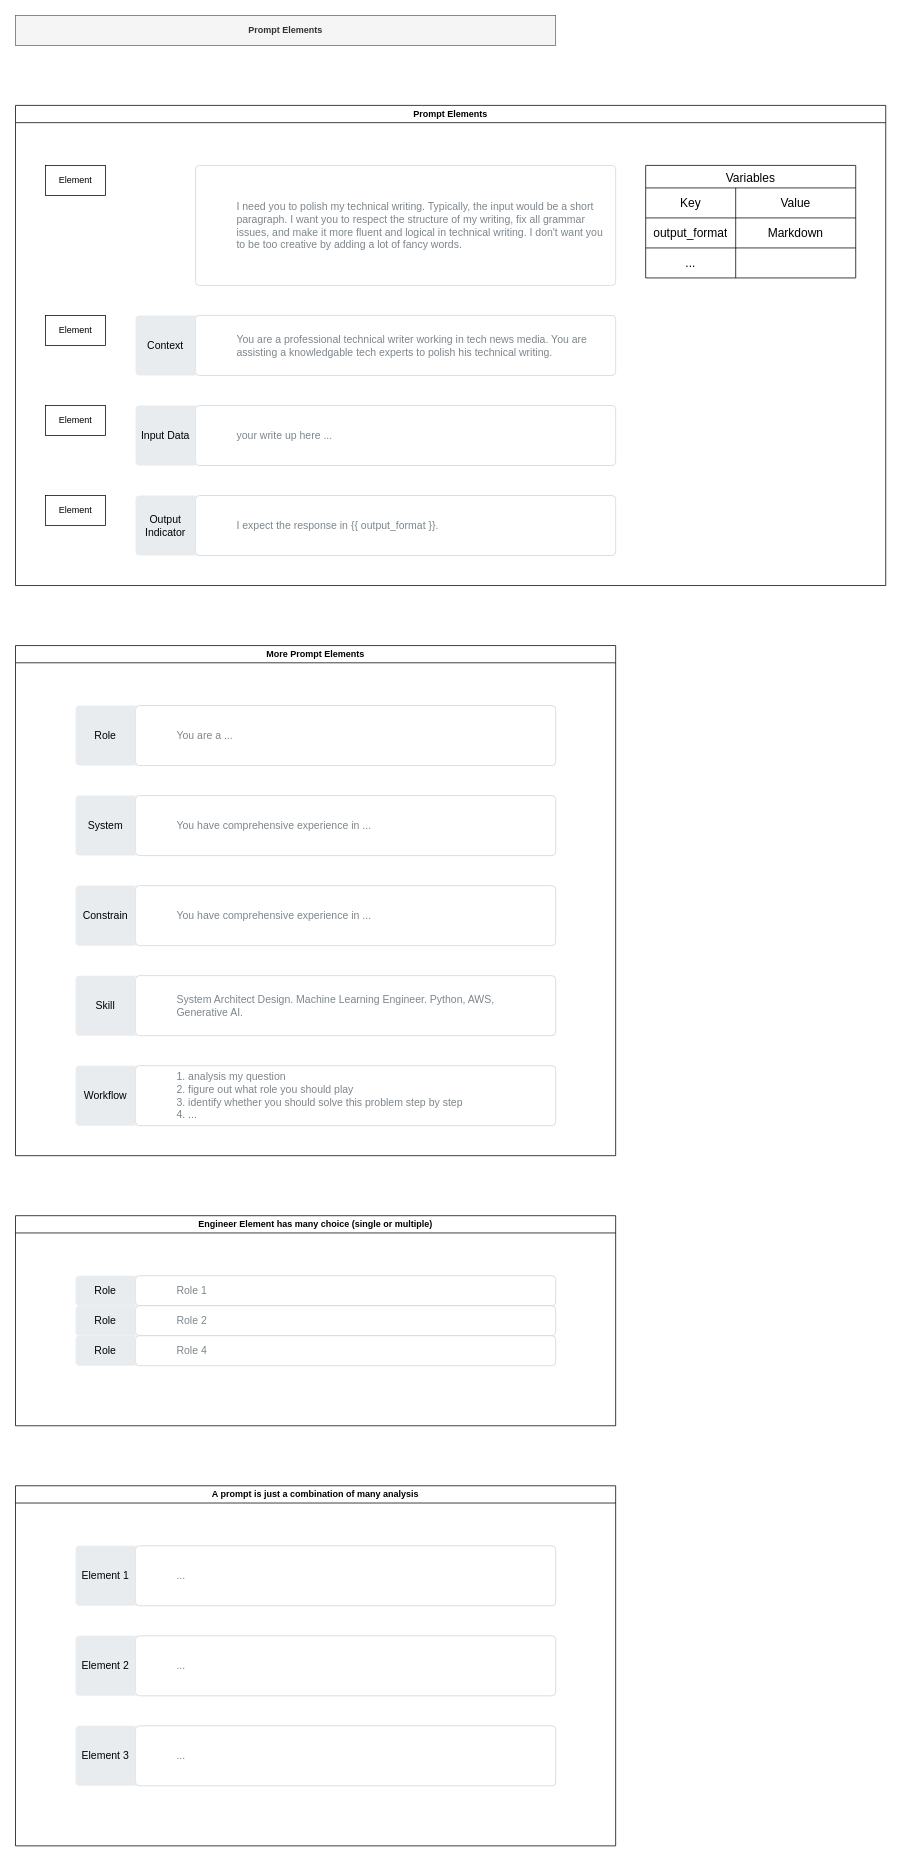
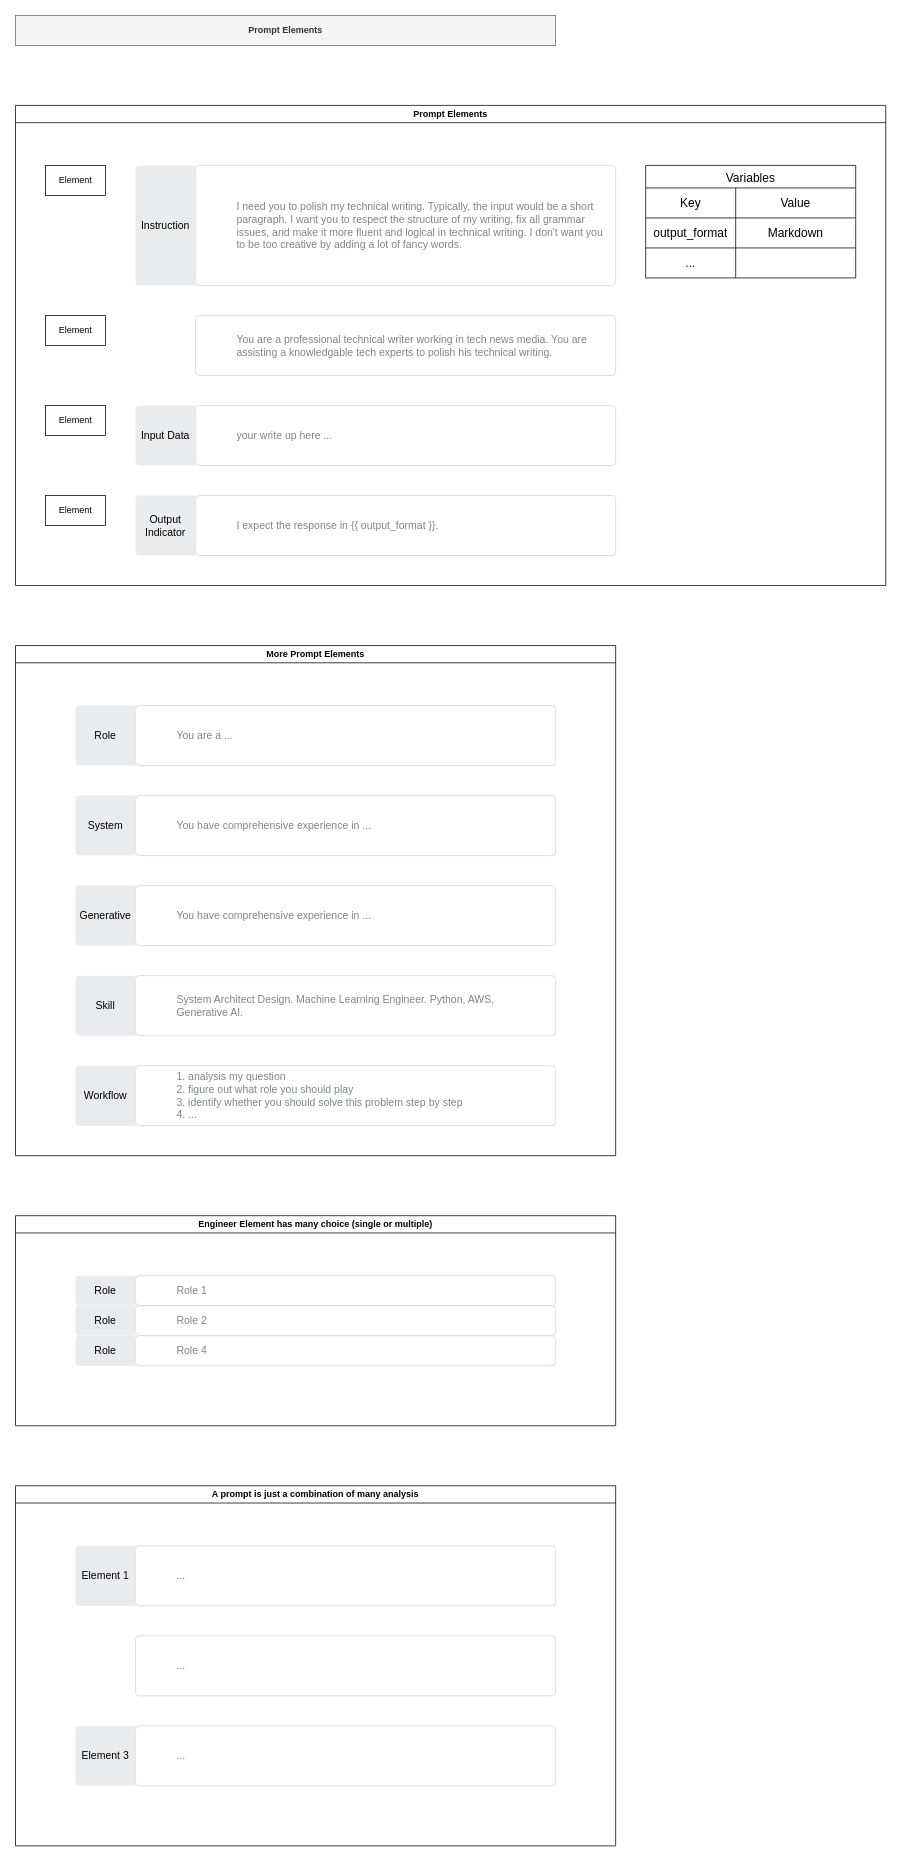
  <mxCell id="0" />
  <mxCell id="1" parent="0" />
  <mxCell id="2" value="Prompt Elements" style="swimlane;whiteSpace=wrap;html=1;" vertex="1" parent="1"><mxGeometry x="20" y="140" width="1160" height="640" as="geometry" /></mxCell>
  <mxCell id="3" value="Element" style="text;html=1;align=center;verticalAlign=middle;whiteSpace=wrap;rounded=0;strokeColor=default;" vertex="1" parent="2"><mxGeometry x="40" y="280" width="80" height="40" as="geometry" /></mxCell>
  <mxCell id="4" value="Element" style="text;html=1;align=center;verticalAlign=middle;whiteSpace=wrap;rounded=0;strokeColor=default;" vertex="1" parent="2"><mxGeometry x="40" y="400" width="80" height="40" as="geometry" /></mxCell>
  <mxCell id="5" value="Element" style="text;html=1;align=center;verticalAlign=middle;whiteSpace=wrap;rounded=0;strokeColor=default;" vertex="1" parent="2"><mxGeometry x="40" y="520" width="80" height="40" as="geometry" /></mxCell>
  <mxCell id="6" value="Element" style="text;html=1;align=center;verticalAlign=middle;whiteSpace=wrap;rounded=0;strokeColor=default;" vertex="1" parent="1"><mxGeometry x="60" y="220" width="80" height="40" as="geometry" /></mxCell>
  <mxCell id="7" value="" style="group" vertex="1" connectable="0" parent="1"><mxGeometry x="180" y="660" width="640" height="80" as="geometry" /></mxCell>
  <mxCell id="8" value="I expect the response in {{ output_format }}." style="html=1;shadow=0;dashed=0;shape=mxgraph.bootstrap.rrect;rSize=5;strokeColor=#CED4DA;html=1;whiteSpace=wrap;fillColor=#FFFFFF;fontColor=#7D868C;align=left;spacing=15;spacingLeft=40;fontSize=14;container=0;" vertex="1" parent="7"><mxGeometry x="80" width="560" height="80" as="geometry" /></mxCell>
  <mxCell id="9" value="Output Indicator" style="html=1;shadow=0;dashed=0;shape=mxgraph.bootstrap.leftButton;strokeColor=inherit;gradientColor=inherit;fontColor=inherit;fillColor=#E9ECEF;rSize=5;perimeter=none;whiteSpace=wrap;resizeHeight=1;fontSize=14;" vertex="1" parent="7"><mxGeometry width="80" height="80" as="geometry" /></mxCell>
  <mxCell id="10" value="" style="group" vertex="1" connectable="0" parent="1"><mxGeometry x="180" y="540" width="640" height="80" as="geometry" /></mxCell>
  <mxCell id="11" value="your write up here ..." style="html=1;shadow=0;dashed=0;shape=mxgraph.bootstrap.rrect;rSize=5;strokeColor=#CED4DA;html=1;whiteSpace=wrap;fillColor=#FFFFFF;fontColor=#7D868C;align=left;spacing=15;spacingLeft=40;fontSize=14;container=0;" vertex="1" parent="10"><mxGeometry x="80" width="560" height="80" as="geometry" /></mxCell>
  <mxCell id="12" value="Input Data" style="html=1;shadow=0;dashed=0;shape=mxgraph.bootstrap.leftButton;strokeColor=inherit;gradientColor=inherit;fontColor=inherit;fillColor=#E9ECEF;rSize=5;perimeter=none;whiteSpace=wrap;resizeHeight=1;fontSize=14;" vertex="1" parent="10"><mxGeometry width="80" height="80" as="geometry" /></mxCell>
  <mxCell id="13" value="Con" style="group" vertex="1" connectable="0" parent="1"><mxGeometry x="180" y="420" width="640" height="80" as="geometry" /></mxCell>
  <mxCell id="14" value="You are a professional technical writer working in tech news media. You are assisting a knowledgable tech experts to polish his technical writing." style="html=1;shadow=0;dashed=0;shape=mxgraph.bootstrap.rrect;rSize=5;strokeColor=#CED4DA;html=1;whiteSpace=wrap;fillColor=#FFFFFF;fontColor=#7D868C;align=left;spacing=15;spacingLeft=40;fontSize=14;container=0;" vertex="1" parent="13"><mxGeometry x="80" width="560" height="80" as="geometry" /></mxCell>
- <mxCell id="15" value="Context" style="html=1;shadow=0;dashed=0;shape=mxgraph.bootstrap.leftButton;strokeColor=inherit;gradientColor=inherit;fontColor=inherit;fillColor=#E9ECEF;rSize=5;perimeter=none;whiteSpace=wrap;resizeHeight=1;fontSize=14;" vertex="1" parent="13"><mxGeometry width="80" height="80" as="geometry" /></mxCell>
  <mxCell id="16" value="" style="group" vertex="1" connectable="0" parent="1"><mxGeometry x="180" y="220" width="640" height="160" as="geometry" /></mxCell>
  <mxCell id="17" value=" I need you to polish my technical writing. Typically, the input would be a short paragraph. I want you to respect the structure of my writing, fix all grammar issues, and make it more fluent and logical in technical writing. I don't want you to be too creative by adding a lot of fancy words." style="html=1;shadow=0;dashed=0;shape=mxgraph.bootstrap.rrect;rSize=5;strokeColor=#CED4DA;html=1;whiteSpace=wrap;fillColor=#FFFFFF;fontColor=#7D868C;align=left;spacing=15;spacingLeft=40;fontSize=14;container=0;" vertex="1" parent="16"><mxGeometry x="80" width="560" height="160" as="geometry" /></mxCell>
+ <mxCell id="18" value="Instruction" style="html=1;shadow=0;dashed=0;shape=mxgraph.bootstrap.leftButton;strokeColor=inherit;gradientColor=inherit;fontColor=inherit;fillColor=#E9ECEF;rSize=5;perimeter=none;whiteSpace=wrap;resizeHeight=1;fontSize=14;" vertex="1" parent="16"><mxGeometry width="80" height="160" as="geometry" /></mxCell>
  <mxCell id="19" value="Variables" style="shape=table;startSize=30;container=1;collapsible=0;childLayout=tableLayout;strokeColor=default;fontSize=16;" vertex="1" parent="1"><mxGeometry x="860" y="220" width="280" height="150" as="geometry" /></mxCell>
  <mxCell id="20" value="" style="shape=tableRow;horizontal=0;startSize=0;swimlaneHead=0;swimlaneBody=0;strokeColor=inherit;top=0;left=0;bottom=0;right=0;collapsible=0;dropTarget=0;fillColor=none;points=[[0,0.5],[1,0.5]];portConstraint=eastwest;fontSize=16;" vertex="1" parent="19"><mxGeometry y="30" width="280" height="40" as="geometry" /></mxCell>
  <mxCell id="21" value="Key" style="shape=partialRectangle;html=1;whiteSpace=wrap;connectable=0;strokeColor=inherit;overflow=hidden;fillColor=none;top=0;left=0;bottom=0;right=0;pointerEvents=1;fontSize=16;" vertex="1" parent="20"><mxGeometry width="120" height="40" as="geometry"><mxRectangle width="120" height="40" as="alternateBounds" /></mxGeometry></mxCell>
  <mxCell id="22" value="Value" style="shape=partialRectangle;html=1;whiteSpace=wrap;connectable=0;strokeColor=inherit;overflow=hidden;fillColor=none;top=0;left=0;bottom=0;right=0;pointerEvents=1;fontSize=16;" vertex="1" parent="20"><mxGeometry x="120" width="160" height="40" as="geometry"><mxRectangle width="160" height="40" as="alternateBounds" /></mxGeometry></mxCell>
  <mxCell id="23" value="" style="shape=tableRow;horizontal=0;startSize=0;swimlaneHead=0;swimlaneBody=0;strokeColor=inherit;top=0;left=0;bottom=0;right=0;collapsible=0;dropTarget=0;fillColor=none;points=[[0,0.5],[1,0.5]];portConstraint=eastwest;fontSize=16;" vertex="1" parent="19"><mxGeometry y="70" width="280" height="40" as="geometry" /></mxCell>
  <mxCell id="24" value="output_format" style="shape=partialRectangle;html=1;whiteSpace=wrap;connectable=0;strokeColor=inherit;overflow=hidden;fillColor=none;top=0;left=0;bottom=0;right=0;pointerEvents=1;fontSize=16;" vertex="1" parent="23"><mxGeometry width="120" height="40" as="geometry"><mxRectangle width="120" height="40" as="alternateBounds" /></mxGeometry></mxCell>
  <mxCell id="25" value="Markdown" style="shape=partialRectangle;html=1;whiteSpace=wrap;connectable=0;strokeColor=inherit;overflow=hidden;fillColor=none;top=0;left=0;bottom=0;right=0;pointerEvents=1;fontSize=16;" vertex="1" parent="23"><mxGeometry x="120" width="160" height="40" as="geometry"><mxRectangle width="160" height="40" as="alternateBounds" /></mxGeometry></mxCell>
  <mxCell id="26" value="" style="shape=tableRow;horizontal=0;startSize=0;swimlaneHead=0;swimlaneBody=0;strokeColor=inherit;top=0;left=0;bottom=0;right=0;collapsible=0;dropTarget=0;fillColor=none;points=[[0,0.5],[1,0.5]];portConstraint=eastwest;fontSize=16;" vertex="1" parent="19"><mxGeometry y="110" width="280" height="40" as="geometry" /></mxCell>
  <mxCell id="27" value="..." style="shape=partialRectangle;html=1;whiteSpace=wrap;connectable=0;strokeColor=inherit;overflow=hidden;fillColor=none;top=0;left=0;bottom=0;right=0;pointerEvents=1;fontSize=16;" vertex="1" parent="26"><mxGeometry width="120" height="40" as="geometry"><mxRectangle width="120" height="40" as="alternateBounds" /></mxGeometry></mxCell>
  <mxCell id="28" value="" style="shape=partialRectangle;html=1;whiteSpace=wrap;connectable=0;strokeColor=inherit;overflow=hidden;fillColor=none;top=0;left=0;bottom=0;right=0;pointerEvents=1;fontSize=16;" vertex="1" parent="26"><mxGeometry x="120" width="160" height="40" as="geometry"><mxRectangle width="160" height="40" as="alternateBounds" /></mxGeometry></mxCell>
  <mxCell id="29" value="Con" style="group" vertex="1" connectable="0" parent="1"><mxGeometry x="100" y="940" width="640" height="80" as="geometry" /></mxCell>
  <mxCell id="30" value="You are a ..." style="html=1;shadow=0;dashed=0;shape=mxgraph.bootstrap.rrect;rSize=5;strokeColor=#CED4DA;html=1;whiteSpace=wrap;fillColor=#FFFFFF;fontColor=#7D868C;align=left;spacing=15;spacingLeft=40;fontSize=14;container=0;" vertex="1" parent="29"><mxGeometry x="80" width="560" height="80" as="geometry" /></mxCell>
  <mxCell id="31" value="Role" style="html=1;shadow=0;dashed=0;shape=mxgraph.bootstrap.leftButton;strokeColor=inherit;gradientColor=inherit;fontColor=inherit;fillColor=#E9ECEF;rSize=5;perimeter=none;whiteSpace=wrap;resizeHeight=1;fontSize=14;" vertex="1" parent="29"><mxGeometry width="80" height="80" as="geometry" /></mxCell>
  <mxCell id="32" value="Con" style="group" vertex="1" connectable="0" parent="1"><mxGeometry x="100" y="1060" width="640" height="80" as="geometry" /></mxCell>
  <mxCell id="33" value="You have comprehensive experience in ..." style="html=1;shadow=0;dashed=0;shape=mxgraph.bootstrap.rrect;rSize=5;strokeColor=#CED4DA;html=1;whiteSpace=wrap;fillColor=#FFFFFF;fontColor=#7D868C;align=left;spacing=15;spacingLeft=40;fontSize=14;container=0;" vertex="1" parent="32"><mxGeometry x="80" width="560" height="80" as="geometry" /></mxCell>
  <mxCell id="34" value="System" style="html=1;shadow=0;dashed=0;shape=mxgraph.bootstrap.leftButton;strokeColor=inherit;gradientColor=inherit;fontColor=inherit;fillColor=#E9ECEF;rSize=5;perimeter=none;whiteSpace=wrap;resizeHeight=1;fontSize=14;" vertex="1" parent="32"><mxGeometry width="80" height="80" as="geometry" /></mxCell>
  <mxCell id="35" value="Con" style="group" vertex="1" connectable="0" parent="1"><mxGeometry x="100" y="1180" width="640" height="80" as="geometry" /></mxCell>
  <mxCell id="36" value="You have comprehensive experience in ..." style="html=1;shadow=0;dashed=0;shape=mxgraph.bootstrap.rrect;rSize=5;strokeColor=#CED4DA;html=1;whiteSpace=wrap;fillColor=#FFFFFF;fontColor=#7D868C;align=left;spacing=15;spacingLeft=40;fontSize=14;container=0;" vertex="1" parent="35"><mxGeometry x="80" width="560" height="80" as="geometry" /></mxCell>
- <mxCell id="37" value="Constrain" style="html=1;shadow=0;dashed=0;shape=mxgraph.bootstrap.leftButton;strokeColor=inherit;gradientColor=inherit;fontColor=inherit;fillColor=#E9ECEF;rSize=5;perimeter=none;whiteSpace=wrap;resizeHeight=1;fontSize=14;" vertex="1" parent="35"><mxGeometry width="80" height="80" as="geometry" /></mxCell>
+ <mxCell id="37" value="Generative" style="html=1;shadow=0;dashed=0;shape=mxgraph.bootstrap.leftButton;strokeColor=inherit;gradientColor=inherit;fontColor=inherit;fillColor=#E9ECEF;rSize=5;perimeter=none;whiteSpace=wrap;resizeHeight=1;fontSize=14;" vertex="1" parent="35"><mxGeometry width="80" height="80" as="geometry" /></mxCell>
  <mxCell id="38" value="Con" style="group" vertex="1" connectable="0" parent="1"><mxGeometry x="100" y="1300" width="640" height="80" as="geometry" /></mxCell>
  <mxCell id="39" value="System Architect Design. Machine Learning Engineer. Python, AWS, Generative AI." style="html=1;shadow=0;dashed=0;shape=mxgraph.bootstrap.rrect;rSize=5;strokeColor=#CED4DA;html=1;whiteSpace=wrap;fillColor=#FFFFFF;fontColor=#7D868C;align=left;spacing=15;spacingLeft=40;fontSize=14;container=0;" vertex="1" parent="38"><mxGeometry x="80" width="560" height="80" as="geometry" /></mxCell>
  <mxCell id="40" value="Skill" style="html=1;shadow=0;dashed=0;shape=mxgraph.bootstrap.leftButton;strokeColor=inherit;gradientColor=inherit;fontColor=inherit;fillColor=#E9ECEF;rSize=5;perimeter=none;whiteSpace=wrap;resizeHeight=1;fontSize=14;" vertex="1" parent="38"><mxGeometry width="80" height="80" as="geometry" /></mxCell>
  <mxCell id="41" value="Con" style="group" vertex="1" connectable="0" parent="1"><mxGeometry x="100" y="1420" width="640" height="80" as="geometry" /></mxCell>
  <mxCell id="42" value="1. analysis my question&lt;br&gt;2. figure out what role you should play&lt;br&gt;3. identify whether you should solve this problem step by step&lt;br&gt;4. ..." style="html=1;shadow=0;dashed=0;shape=mxgraph.bootstrap.rrect;rSize=5;strokeColor=#CED4DA;html=1;whiteSpace=wrap;fillColor=#FFFFFF;fontColor=#7D868C;align=left;spacing=15;spacingLeft=40;fontSize=14;container=0;" vertex="1" parent="41"><mxGeometry x="80" width="560" height="80" as="geometry" /></mxCell>
  <mxCell id="43" value="Workflow" style="html=1;shadow=0;dashed=0;shape=mxgraph.bootstrap.leftButton;strokeColor=inherit;gradientColor=inherit;fontColor=inherit;fillColor=#E9ECEF;rSize=5;perimeter=none;whiteSpace=wrap;resizeHeight=1;fontSize=14;" vertex="1" parent="41"><mxGeometry width="80" height="80" as="geometry" /></mxCell>
  <mxCell id="44" value="More Prompt Elements" style="swimlane;whiteSpace=wrap;html=1;" vertex="1" parent="1"><mxGeometry x="20" y="860" width="800" height="680" as="geometry" /></mxCell>
  <mxCell id="45" value="Engineer Element has many choice (single or multiple)" style="swimlane;whiteSpace=wrap;html=1;" vertex="1" parent="1"><mxGeometry x="20" y="1620" width="800" height="280" as="geometry" /></mxCell>
  <mxCell id="46" value="Con" style="group" vertex="1" connectable="0" parent="45"><mxGeometry x="80" y="80" width="640" height="40" as="geometry" /></mxCell>
  <mxCell id="47" value="Role 1" style="html=1;shadow=0;dashed=0;shape=mxgraph.bootstrap.rrect;rSize=5;strokeColor=#CED4DA;html=1;whiteSpace=wrap;fillColor=#FFFFFF;fontColor=#7D868C;align=left;spacing=15;spacingLeft=40;fontSize=14;container=0;" vertex="1" parent="46"><mxGeometry x="80" width="560" height="40" as="geometry" /></mxCell>
  <mxCell id="48" value="Role" style="html=1;shadow=0;dashed=0;shape=mxgraph.bootstrap.leftButton;strokeColor=inherit;gradientColor=inherit;fontColor=inherit;fillColor=#E9ECEF;rSize=5;perimeter=none;whiteSpace=wrap;resizeHeight=1;fontSize=14;" vertex="1" parent="46"><mxGeometry width="80" height="40" as="geometry" /></mxCell>
  <mxCell id="49" value="Con" style="group" vertex="1" connectable="0" parent="45"><mxGeometry x="80" y="120" width="640" height="40" as="geometry" /></mxCell>
  <mxCell id="50" value="Role 2" style="html=1;shadow=0;dashed=0;shape=mxgraph.bootstrap.rrect;rSize=5;strokeColor=#CED4DA;html=1;whiteSpace=wrap;fillColor=#FFFFFF;fontColor=#7D868C;align=left;spacing=15;spacingLeft=40;fontSize=14;container=0;" vertex="1" parent="49"><mxGeometry x="80" width="560" height="40" as="geometry" /></mxCell>
  <mxCell id="51" value="Role" style="html=1;shadow=0;dashed=0;shape=mxgraph.bootstrap.leftButton;strokeColor=inherit;gradientColor=inherit;fontColor=inherit;fillColor=#E9ECEF;rSize=5;perimeter=none;whiteSpace=wrap;resizeHeight=1;fontSize=14;" vertex="1" parent="49"><mxGeometry width="80" height="40" as="geometry" /></mxCell>
  <mxCell id="52" value="Con" style="group" vertex="1" connectable="0" parent="45"><mxGeometry x="80" y="160" width="640" height="40" as="geometry" /></mxCell>
  <mxCell id="53" value="Role 4" style="html=1;shadow=0;dashed=0;shape=mxgraph.bootstrap.rrect;rSize=5;strokeColor=#CED4DA;html=1;whiteSpace=wrap;fillColor=#FFFFFF;fontColor=#7D868C;align=left;spacing=15;spacingLeft=40;fontSize=14;container=0;" vertex="1" parent="52"><mxGeometry x="80" width="560" height="40" as="geometry" /></mxCell>
  <mxCell id="54" value="Role" style="html=1;shadow=0;dashed=0;shape=mxgraph.bootstrap.leftButton;strokeColor=inherit;gradientColor=inherit;fontColor=inherit;fillColor=#E9ECEF;rSize=5;perimeter=none;whiteSpace=wrap;resizeHeight=1;fontSize=14;" vertex="1" parent="52"><mxGeometry width="80" height="40" as="geometry" /></mxCell>
  <mxCell id="55" value="" style="group" vertex="1" connectable="0" parent="1"><mxGeometry x="100" y="2060" width="640" height="80" as="geometry" /></mxCell>
  <mxCell id="56" value="..." style="html=1;shadow=0;dashed=0;shape=mxgraph.bootstrap.rrect;rSize=5;strokeColor=#CED4DA;html=1;whiteSpace=wrap;fillColor=#FFFFFF;fontColor=#7D868C;align=left;spacing=15;spacingLeft=40;fontSize=14;container=0;" vertex="1" parent="55"><mxGeometry x="80" width="560" height="80" as="geometry" /></mxCell>
  <mxCell id="57" value="Element 1" style="html=1;shadow=0;dashed=0;shape=mxgraph.bootstrap.leftButton;strokeColor=inherit;gradientColor=inherit;fontColor=inherit;fillColor=#E9ECEF;rSize=5;perimeter=none;whiteSpace=wrap;resizeHeight=1;fontSize=14;" vertex="1" parent="55"><mxGeometry width="80" height="80" as="geometry" /></mxCell>
  <mxCell id="58" value="" style="group" vertex="1" connectable="0" parent="1"><mxGeometry x="100" y="2180" width="640" height="80" as="geometry" /></mxCell>
  <mxCell id="59" value="..." style="html=1;shadow=0;dashed=0;shape=mxgraph.bootstrap.rrect;rSize=5;strokeColor=#CED4DA;html=1;whiteSpace=wrap;fillColor=#FFFFFF;fontColor=#7D868C;align=left;spacing=15;spacingLeft=40;fontSize=14;container=0;" vertex="1" parent="58"><mxGeometry x="80" width="560" height="80" as="geometry" /></mxCell>
- <mxCell id="60" value="Element 2" style="html=1;shadow=0;dashed=0;shape=mxgraph.bootstrap.leftButton;strokeColor=inherit;gradientColor=inherit;fontColor=inherit;fillColor=#E9ECEF;rSize=5;perimeter=none;whiteSpace=wrap;resizeHeight=1;fontSize=14;" vertex="1" parent="58"><mxGeometry width="80" height="80" as="geometry" /></mxCell>
  <mxCell id="61" value="" style="group" vertex="1" connectable="0" parent="1"><mxGeometry x="100" y="2300" width="640" height="80" as="geometry" /></mxCell>
  <mxCell id="62" value="..." style="html=1;shadow=0;dashed=0;shape=mxgraph.bootstrap.rrect;rSize=5;strokeColor=#CED4DA;html=1;whiteSpace=wrap;fillColor=#FFFFFF;fontColor=#7D868C;align=left;spacing=15;spacingLeft=40;fontSize=14;container=0;" vertex="1" parent="61"><mxGeometry x="80" width="560" height="80" as="geometry" /></mxCell>
  <mxCell id="63" value="Element 3" style="html=1;shadow=0;dashed=0;shape=mxgraph.bootstrap.leftButton;strokeColor=inherit;gradientColor=inherit;fontColor=inherit;fillColor=#E9ECEF;rSize=5;perimeter=none;whiteSpace=wrap;resizeHeight=1;fontSize=14;" vertex="1" parent="61"><mxGeometry width="80" height="80" as="geometry" /></mxCell>
  <mxCell id="64" value="A prompt is just a combination of many analysis" style="swimlane;whiteSpace=wrap;html=1;" vertex="1" parent="1"><mxGeometry x="20" y="1980" width="800" height="480" as="geometry" /></mxCell>
  <mxCell id="65" value="&lt;b&gt;Prompt Elements&lt;/b&gt;" style="text;html=1;align=center;verticalAlign=middle;whiteSpace=wrap;rounded=0;fillColor=#f5f5f5;fontColor=#333333;strokeColor=#666666;" vertex="1" parent="1"><mxGeometry x="20" y="20" width="720" height="40" as="geometry" /></mxCell>
